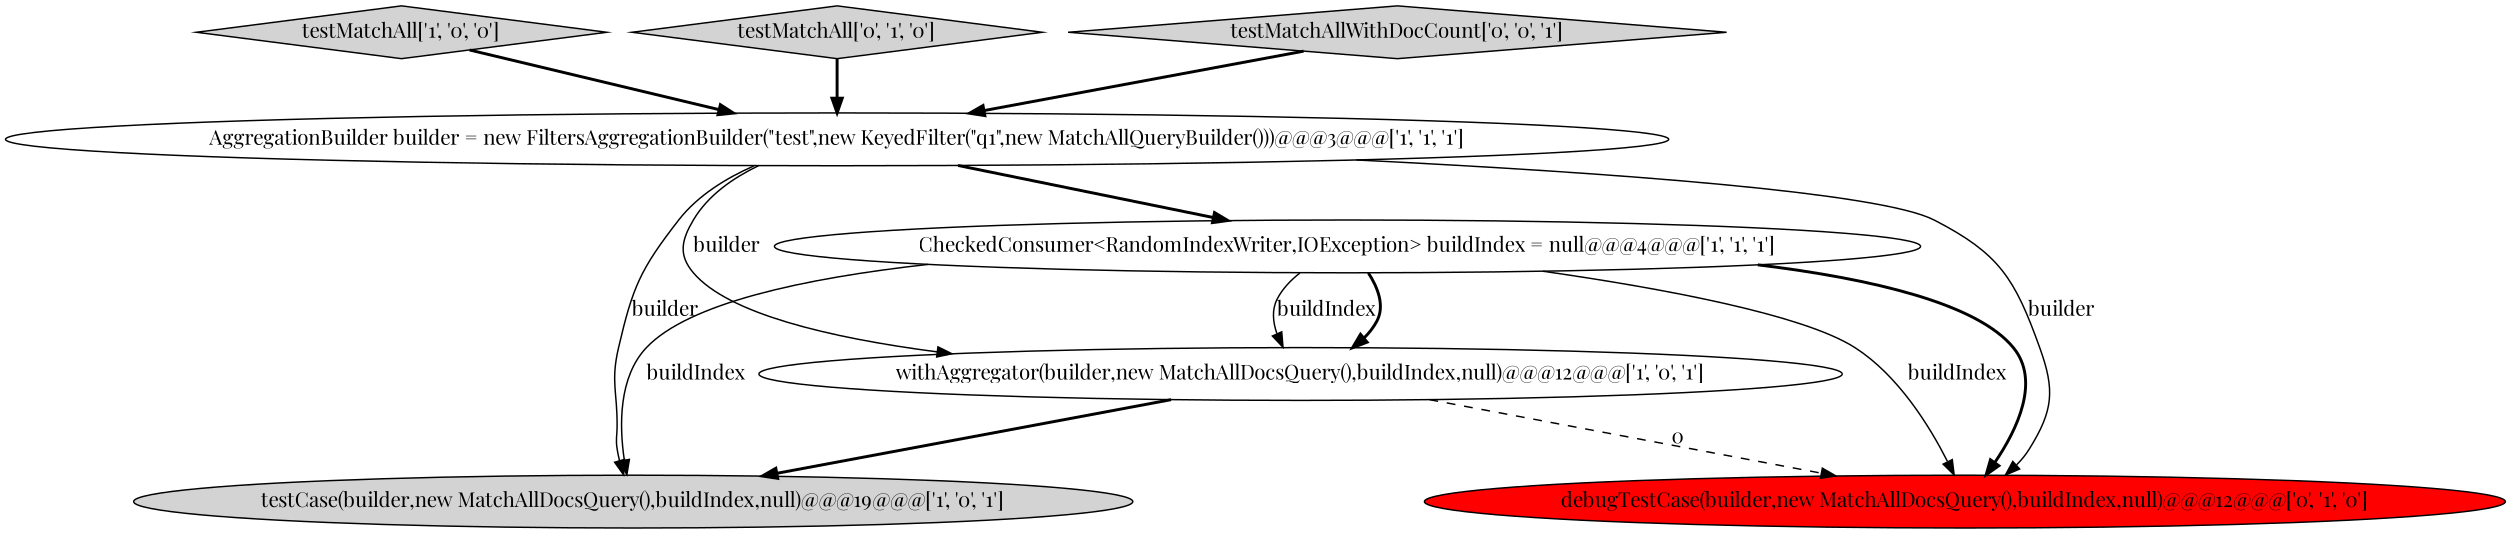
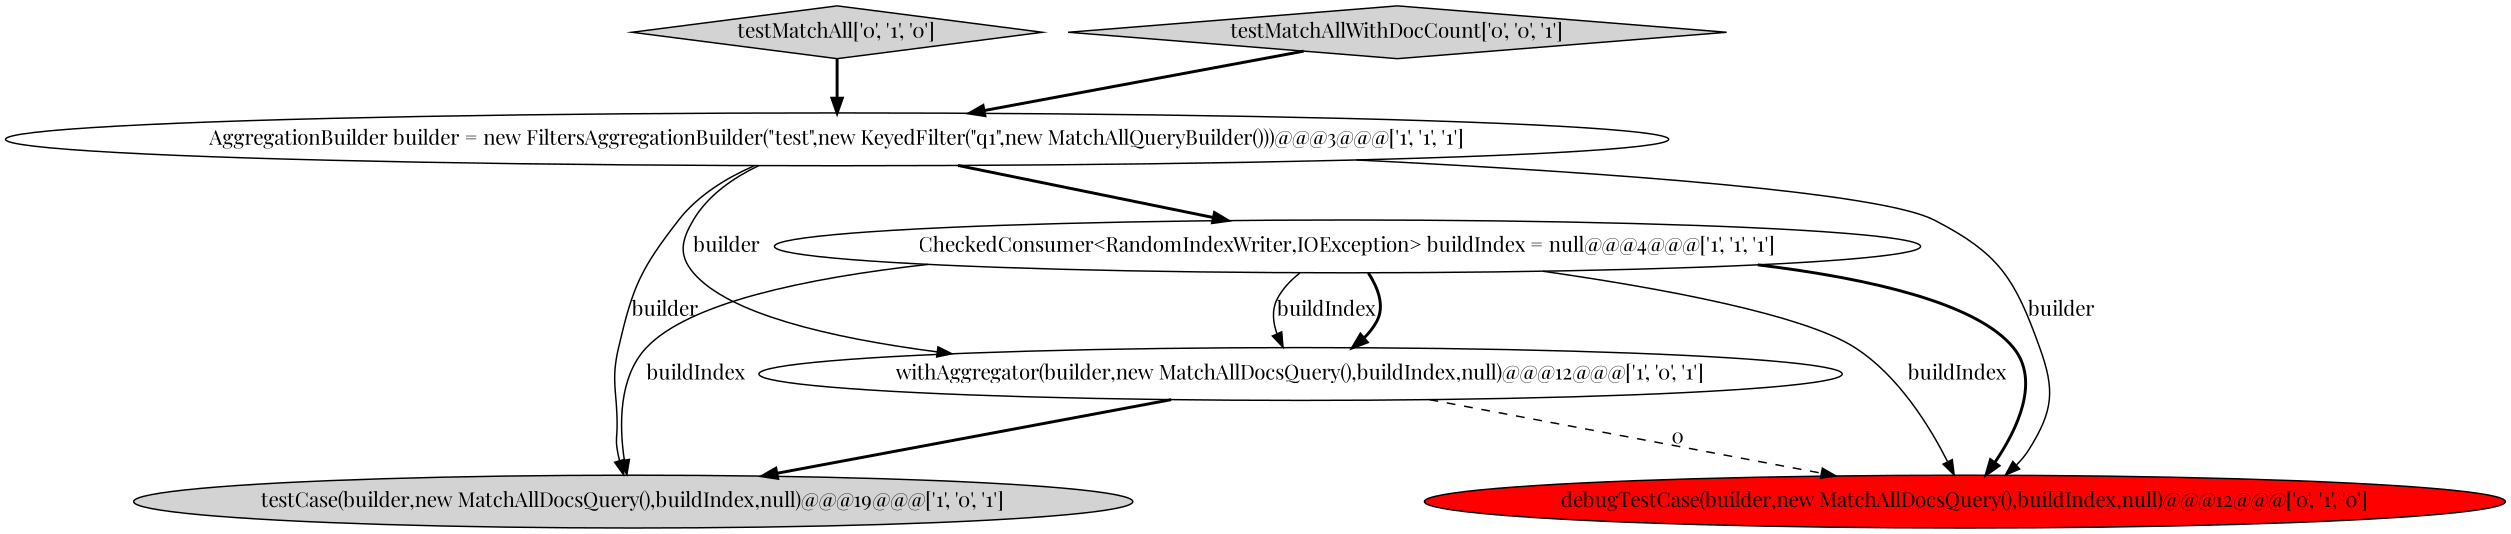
  digraph {
    fontname="Playfair Display"
    node [fillcolor=lightgray shape=ellipse style=filled fontname="Playfair Display"]
    edge [style=bold fontname="Playfair Display"]
-   n1 [label="testMatchAll['1', '0', '0']" shape=diamond]
    n2 [fillcolor=white label="AggregationBuilder builder = new FiltersAggregationBuilder(\"test\",new KeyedFilter(\"q1\",new MatchAllQueryBuilder()))@@@3@@@['1', '1', '1']"]
    n3 [label="testMatchAll['0', '1', '0']" shape=diamond]
    n4 [label="testCase(builder,new MatchAllDocsQuery(),buildIndex,null)@@@19@@@['1', '0', '1']"]
    n5 [fillcolor=white label="CheckedConsumer<RandomIndexWriter,IOException> buildIndex = null@@@4@@@['1', '1', '1']"]
    n6 [fillcolor=red label="debugTestCase(builder,new MatchAllDocsQuery(),buildIndex,null)@@@12@@@['0', '1', '0']"]
    n7 [fillcolor=white label="withAggregator(builder,new MatchAllDocsQuery(),buildIndex,null)@@@12@@@['1', '0', '1']"]
    n8 [label="testMatchAllWithDocCount['0', '0', '1']" shape=diamond]
-   n1 -> n2
    n2 -> n4 [label=builder style=solid]
    n2 -> n5
    n2 -> n6 [label=builder style=solid]
    n2 -> n7 [label=builder style=solid]
    n3 -> n2
    n5 -> n4 [label=buildIndex style=solid]
    n5 -> n6 [label=buildIndex style=solid]
    n5 -> n6
    n5 -> n7 [label=buildIndex style=solid]
    n5 -> n7
    n7 -> n4
    n7 -> n6 [label=0 style=dashed]
    n8 -> n2
  }
